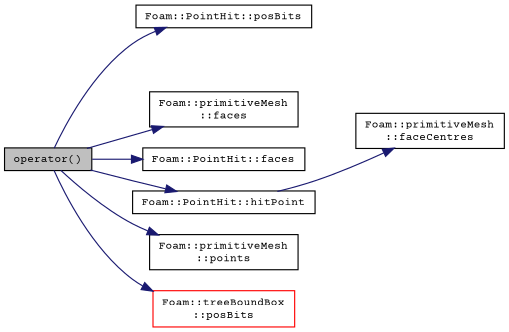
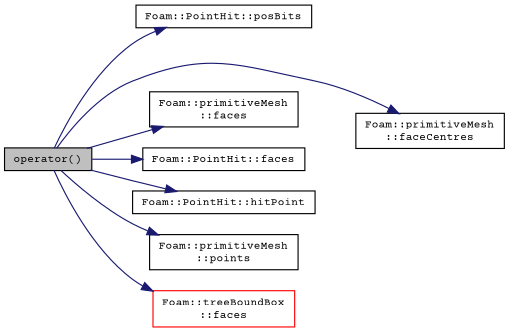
  digraph {
    fontname="Courier Prime"
    rankdir=LR
    node [color=black fontname="Courier Prime" fontsize=10 shape=record]
    edge [color=midnightblue fontname="Courier Prime" fontsize=10 labelfontname=Helvetica labelfontsize=10 style=solid]
    n1 [fillcolor=grey75 fontcolor=black height=0.2 label="operator()" style=filled width=0.4]
    n2 [height=0.2 label="Foam::PointHit::posBits" width=0.4]
    n3 [height=0.2 label="Foam::primitiveMesh\l::faceCentres" width=0.4]
    n4 [height=0.2 label="Foam::primitiveMesh\l::faces" width=0.4]
    n5 [height=0.2 label="Foam::PointHit::faces" width=0.4]
    n6 [height=0.2 label="Foam::PointHit::hitPoint" width=0.4]
    n7 [height=0.2 label="Foam::primitiveMesh\l::points" width=0.4]
-   n8 [color=red height=0.2 label="Foam::treeBoundBox\l::posBits" width=0.4]
+   n8 [color=red height=0.2 label="Foam::treeBoundBox\l::faces" width=0.4]
    n1 -> n2
-   n6 -> n3
+   n1 -> n3
    n1 -> n4
    n1 -> n5
    n1 -> n6
    n1 -> n7
    n1 -> n8
  }
